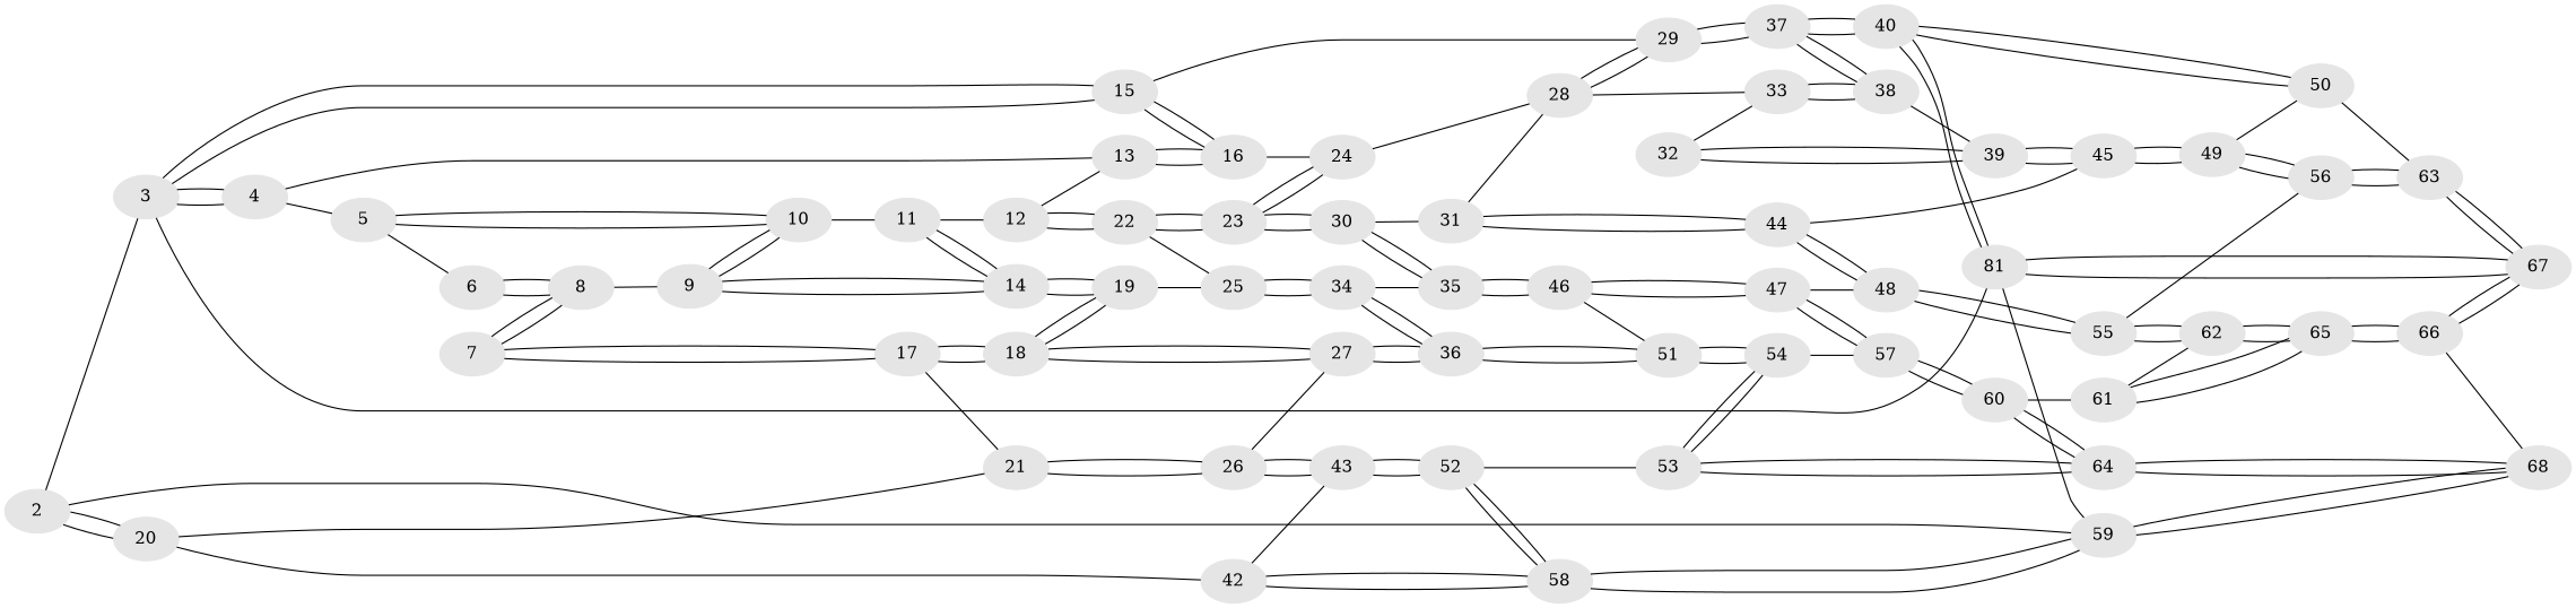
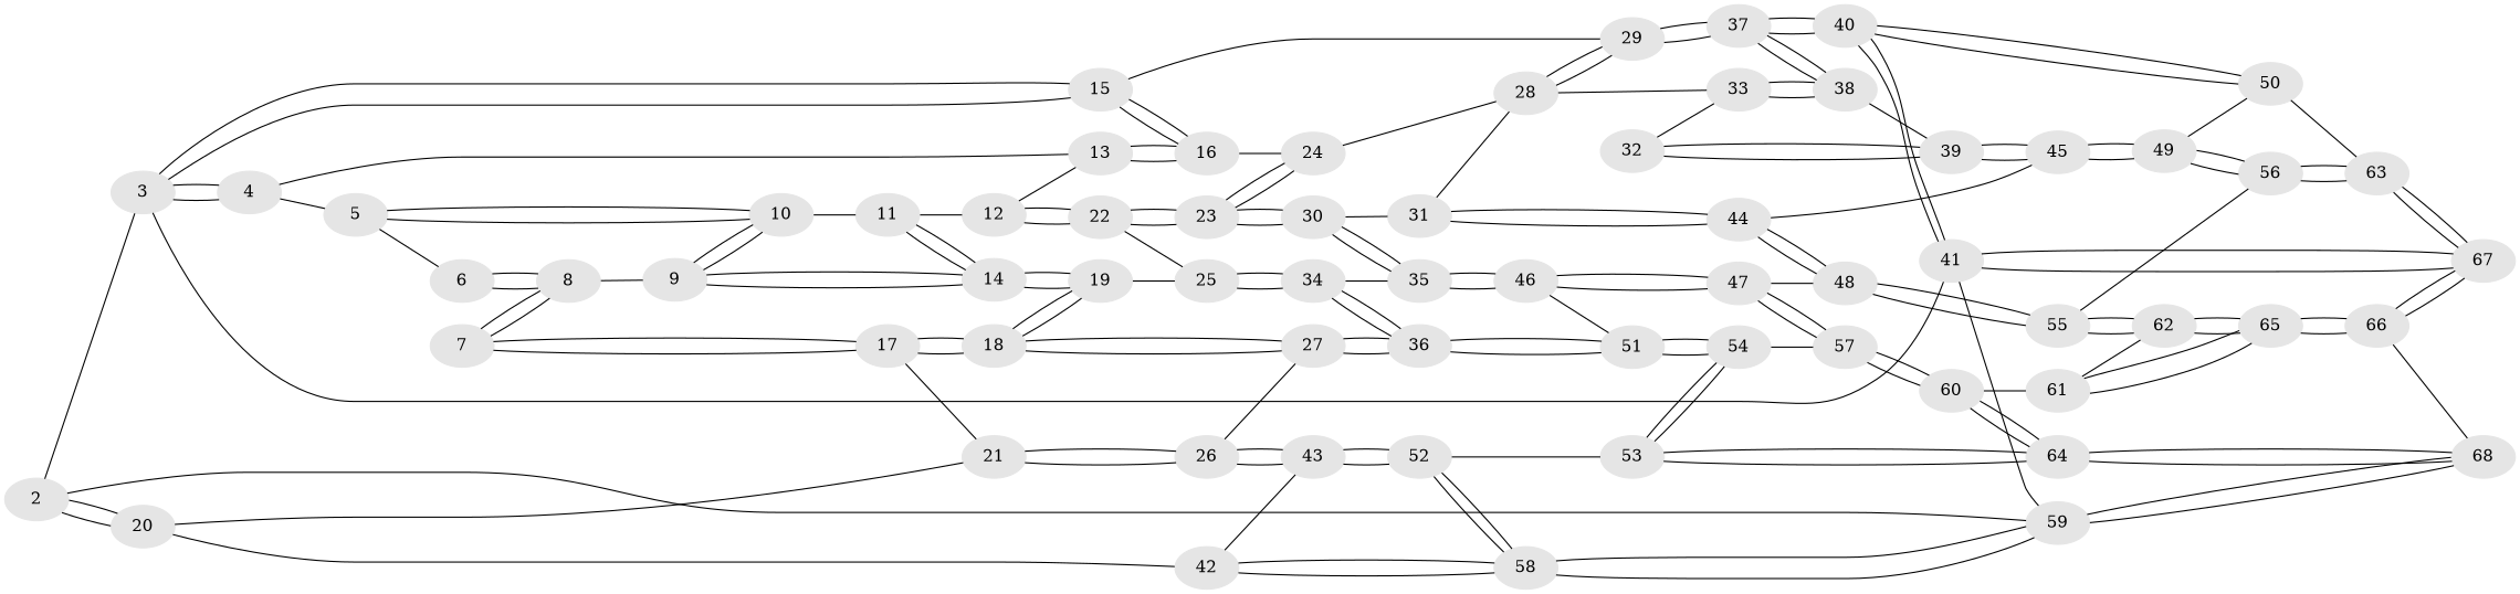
  graph {
    rankdir=LR
    node [color=gray90 style=filled]
    2
    3
    20
    59
    7
    8
    17
    4
    15
-   41 [label=81]
+   41
    21
    42
    68
    5
    13
    16
    29
    67
    6
    10
    11
    9
    18
    14
    19
    12
    22
    25
    23
    24
    37
    28
    27
    26
    36
    34
    43
    58
    30
    31
    35
    33
    52
    51
    38
    40
    44
    46
    32
    39
    45
    48
    47
    54
    50
    49
    63
    53
    55
    56
    57
    60
    62
    64
    65
    61
    66
    2 -- 3
    2 -- 20
    2 -- 20
    2 -- 59
    3 -- 4
    3 -- 4
    3 -- 15
    3 -- 15
    3 -- 41
    20 -- 21
    20 -- 42
    59 -- 68
    59 -- 68
    7 -- 8
    7 -- 8
    7 -- 17
    7 -- 17
    8 -- 9
    17 -- 21
    17 -- 18
    17 -- 18
    4 -- 5
    4 -- 13
    15 -- 16
    15 -- 16
    15 -- 29
    41 -- 59
    41 -- 67
    41 -- 67
    21 -- 26
    21 -- 26
    42 -- 43
    42 -- 58
    42 -- 58
    5 -- 6
    5 -- 10
    5 -- 10
    13 -- 16
    13 -- 16
    16 -- 24
    29 -- 37
    29 -- 37
    6 -- 8
    6 -- 8
    10 -- 11
    11 -- 14
    11 -- 14
    11 -- 12
    9 -- 10
    9 -- 10
    9 -- 14
    9 -- 14
    18 -- 19
    18 -- 19
    18 -- 27
    18 -- 27
    14 -- 19
    14 -- 19
    19 -- 25
    12 -- 13
    12 -- 22
    12 -- 22
    22 -- 25
    22 -- 23
    22 -- 23
    25 -- 34
    25 -- 34
    23 -- 24
    23 -- 24
    23 -- 30
    23 -- 30
    24 -- 28
    37 -- 38
    37 -- 38
    37 -- 40
    37 -- 40
    28 -- 29
    28 -- 29
    28 -- 33
    27 -- 36
    27 -- 36
    26 -- 27
    26 -- 43
    26 -- 43
    36 -- 51
    36 -- 51
    34 -- 36
    34 -- 36
    34 -- 35
    43 -- 52
    43 -- 52
    58 -- 59
    58 -- 59
    30 -- 31
    30 -- 35
    30 -- 35
    31 -- 28
    31 -- 44
    31 -- 44
    35 -- 46
    35 -- 46
    33 -- 38
    33 -- 38
    52 -- 58
    52 -- 58
    52 -- 53
    51 -- 54
    51 -- 54
    38 -- 39
    40 -- 41
    40 -- 41
    40 -- 50
    40 -- 50
    44 -- 45
    44 -- 48
    44 -- 48
    46 -- 51
    46 -- 47
    46 -- 47
    32 -- 33
    32 -- 39
    32 -- 39
    39 -- 45
    39 -- 45
    45 -- 49
    45 -- 49
    48 -- 55
    48 -- 55
    47 -- 48
    47 -- 57
    47 -- 57
    54 -- 57
    50 -- 63
    49 -- 50
    49 -- 56
    49 -- 56
    63 -- 67
    63 -- 67
    53 -- 54
    53 -- 54
    53 -- 64
    53 -- 64
    55 -- 56
    55 -- 62
    55 -- 62
    56 -- 63
    56 -- 63
    57 -- 60
    57 -- 60
    60 -- 64
    60 -- 64
    60 -- 61
    62 -- 65
    62 -- 65
    64 -- 68
    64 -- 68
    65 -- 66
    65 -- 66
    61 -- 62
    61 -- 65
    61 -- 65
    66 -- 68
    66 -- 67
    66 -- 67
  }
